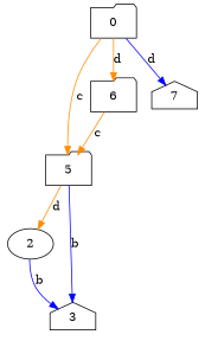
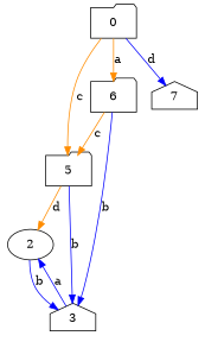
  strict digraph {
    node [shape=folder]
    edge [color=blue]
    0
    5
    6
    7 [shape=house]
    2 [shape=ellipse]
    3 [shape=house]
    0 -> 5 [color=darkorange label=c]
-   0 -> 6 [color=darkorange label=d]
+   0 -> 6 [color=darkorange label=a]
    0 -> 7 [label=d]
    5 -> 2 [color=darkorange label=d]
    5 -> 3 [label=b]
    6 -> 5 [color=darkorange label=c]
+   6 -> 3 [label=b]
    2 -> 3 [label=b]
+   3 -> 2 [label=a]
  }
